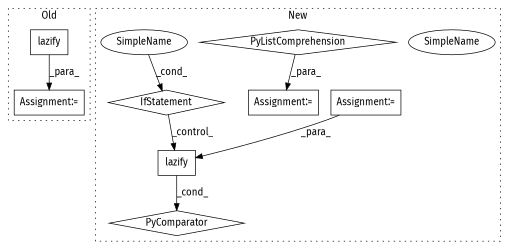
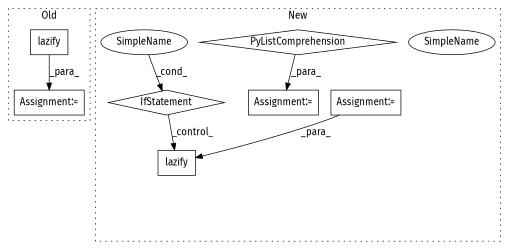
  digraph {
    fontname="Fira Sans"
    node [a=7 fontname="Fira Sans" l=33 s=2660 shape=box]
    edge [fontname="Fira Sans"]
    n1 [a=32 l="7,1" label=lazify s="6216,6236"]
    n2 [l=1 label="Assignment:=" s=6440]
    n3 [a=32 l="7,1" label=lazify s="2582,2601"]
    n4 [label="Assignment:="]
    n5 [l=1 label="Assignment:=" s=2543]
    n6 [a=25 label=IfStatement shape=diamond]
    n7 [a=42 l=5 label=SimpleName s=2688 shape=ellipse]
    n8 [a=109 l=119 label=PyListComprehension s=2582 shape=diamond]
-   n9 [a=113 label=PyComparator shape=diamond]
    n10 [a=42 l=5 label=SimpleName s=2688 shape=ellipse]
    subgraph cluster_1 {
      label=Old
      style=dotted
      n1
      n2
    }
    subgraph cluster_2 {
      label=New
      style=dotted
      n3
      n4
      n5
      n6
      n7
      n8
-     n9
      n10
    }
    n1 -> n2 [label=_para_]
-   n3 -> n9 [label=_cond_]
    n4 -> n3 [label=_para_]
    n6 -> n3 [label=_control_]
    n8 -> n5 [label=_para_]
    n10 -> n6 [label=_cond_]
  }
